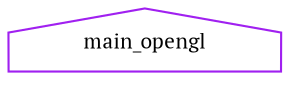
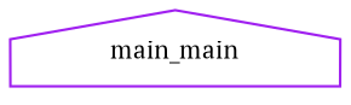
  digraph {
    rankdir=LR
    fontname="PT Serif"
-   n1 [color=purple fillcolor=white fontname="PT Serif" fontsize=10 height=0.2 label=main_opengl shape=house style=filled width=0.4]
+   n1 [color=purple fillcolor=white fontname="PT Serif" fontsize=10 height=0.2 label=main_main shape=house style=filled width=0.4]
  }
